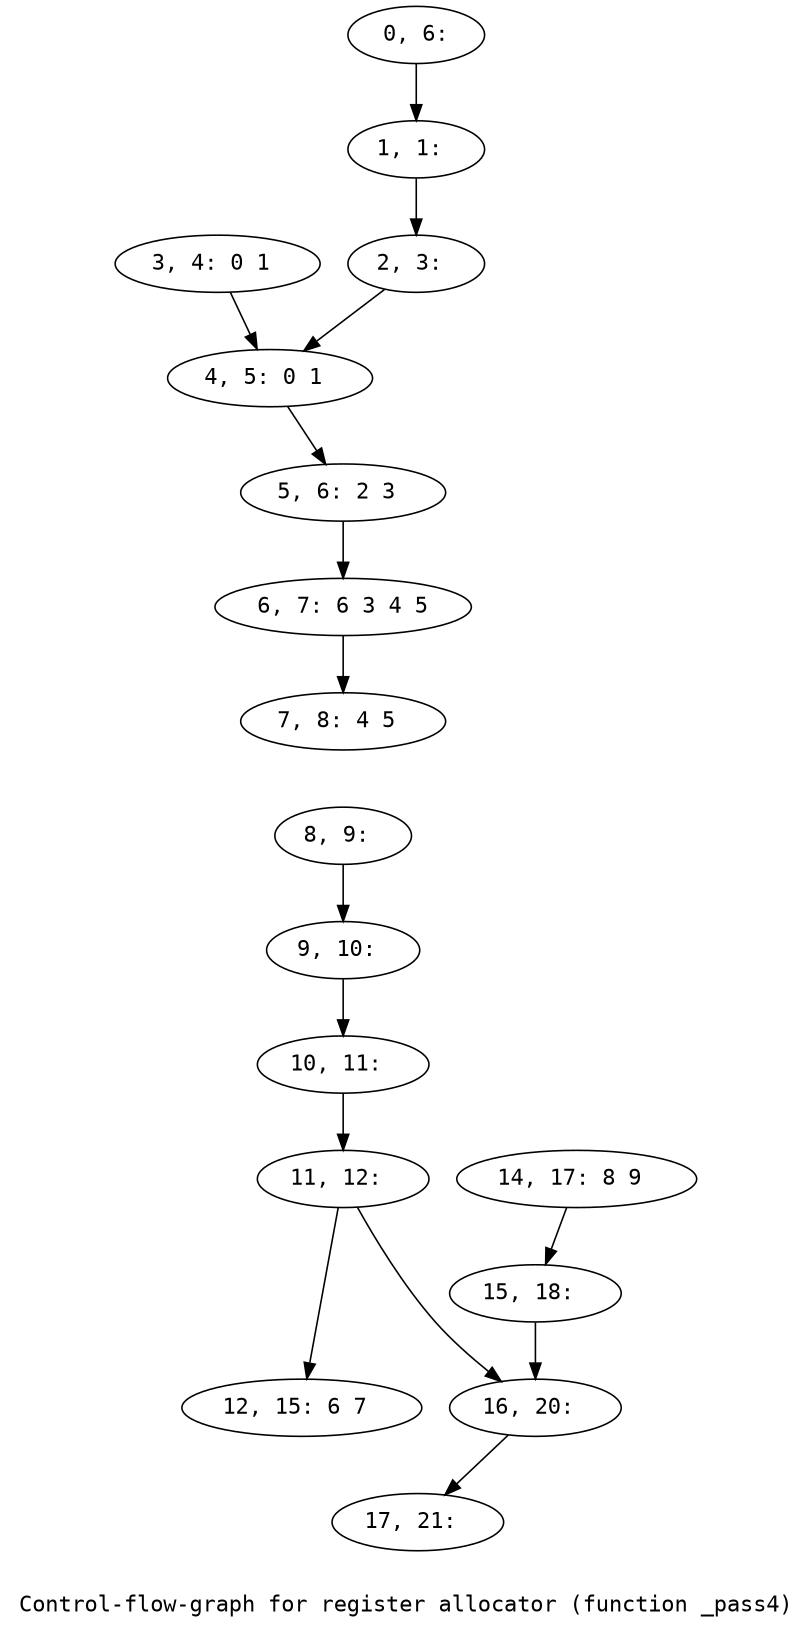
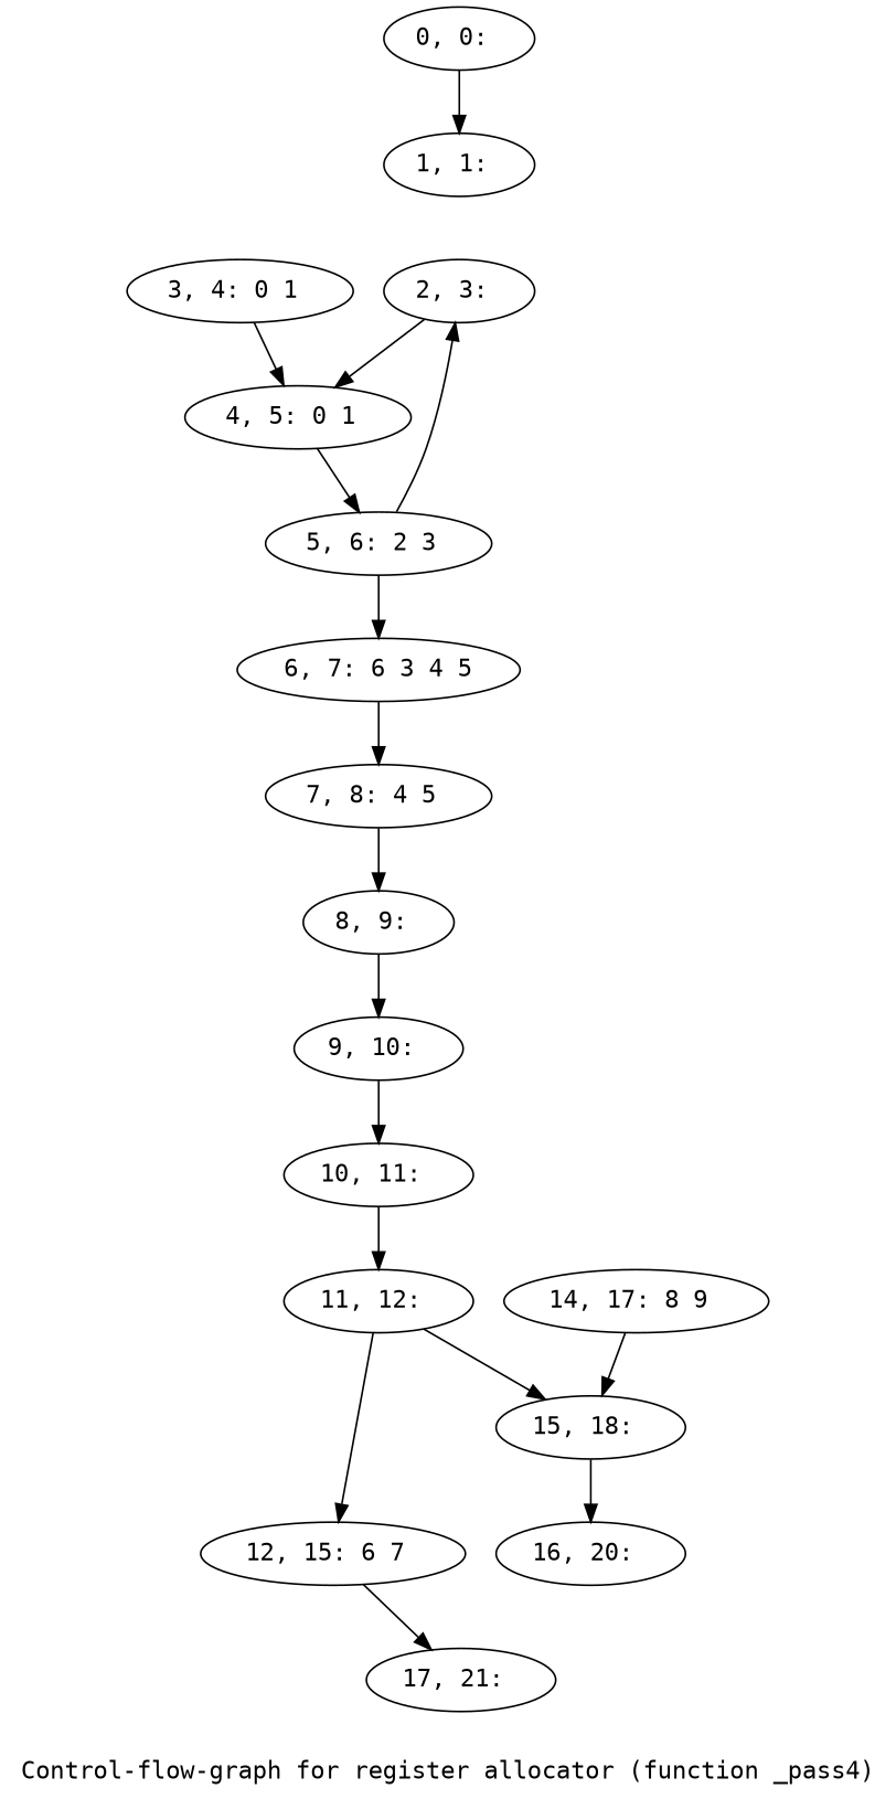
  digraph {
    fontname="DejaVu Sans Mono"
    label="Control-flow-graph for register allocator (function _pass4)"
    node [fontname="DejaVu Sans Mono"]
    edge [fontname="DejaVu Sans Mono"]
-   n1 [label="0, 6:"]
+   n1 [label="0, 0: "]
    n2 [label="1, 1: "]
    n3 [label="2, 3: "]
    n4 [label="4, 5: 0 1 "]
    n5 [label="3, 4: 0 1 "]
    n6 [label="5, 6: 2 3 "]
    n7 [label="6, 7: 6 3 4 5"]
    n8 [label="7, 8: 4 5 "]
    n9 [label="8, 9: "]
    n10 [label="9, 10: "]
    n11 [label="10, 11: "]
    n12 [label="11, 12: "]
    n13 [label="12, 15: 6 7 "]
    n14 [label="16, 20: "]
    n15 [label="17, 21: "]
    n16 [label="14, 17: 8 9 "]
    n17 [label="15, 18: "]
    n1 -> n2
-   n2 -> n3
+   n6 -> n3
    n3 -> n4
    n4 -> n6
    n5 -> n4
    n6 -> n7
    n7 -> n8
+   n8 -> n9
    n9 -> n10
    n10 -> n11
    n11 -> n12
    n12 -> n13
-   n12 -> n14
-   n14 -> n15
+   n12 -> n17
+   n13 -> n15
    n16 -> n17
    n17 -> n14
  }
